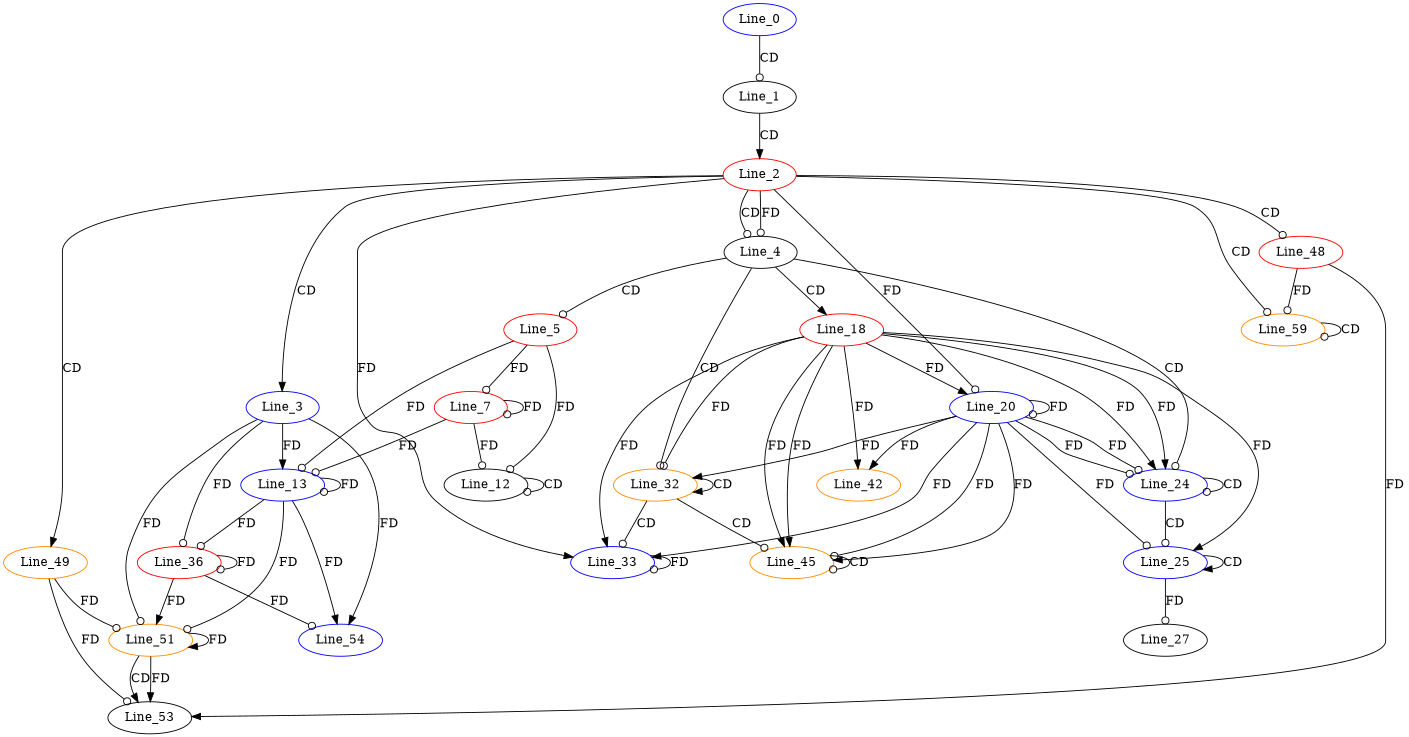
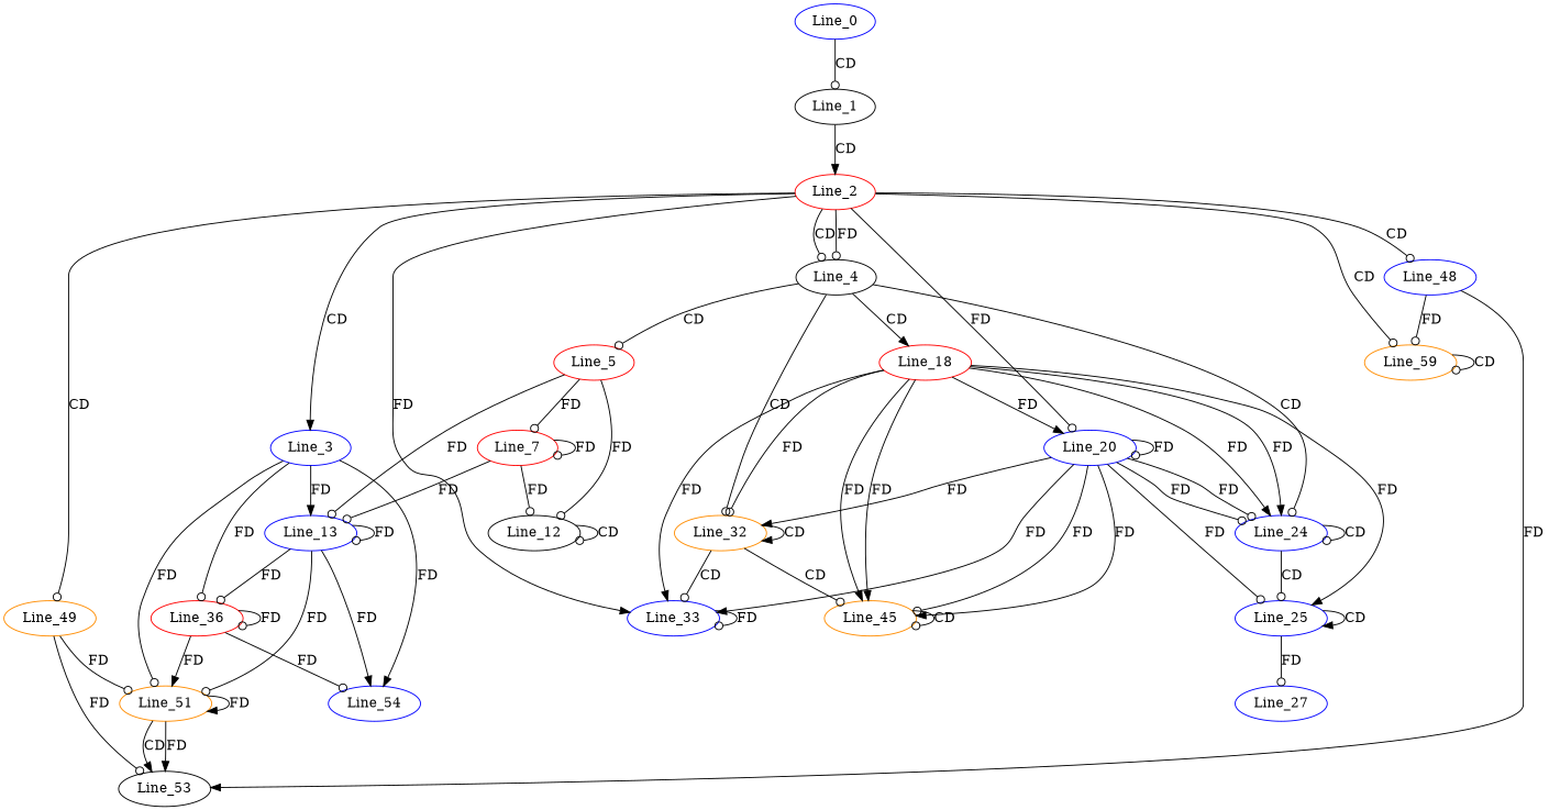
  digraph {
    node [color=blue]
    edge [arrowhead=odot]
    Line_1 [color=black]
    Line_0
    Line_2 [color=red]
    Line_3
    Line_4 [color=black]
    Line_20
    Line_33
-   Line_48 [color=red]
+   Line_48
    Line_49 [color=darkorange]
    Line_59 [color=darkorange]
    Line_13
    Line_36 [color=red]
    Line_51 [color=darkorange]
    Line_54
    Line_5 [color=red]
    Line_18 [color=red]
    Line_24
    Line_32 [color=darkorange]
    Line_25
-   Line_42 [color=darkorange]
    n21 [color=darkorange label=Line_45]
    n22 [color=black label=Line_53]
    Line_7 [color=red]
    Line_12 [color=black]
-   Line_27 [color=black]
+   Line_27
    Line_1 -> Line_2 [arrowhead=normal label=CD]
    Line_0 -> Line_1 [label=CD]
    Line_2 -> Line_3 [arrowhead=normal label=CD]
    Line_2 -> Line_4 [label=CD]
    Line_2 -> Line_4 [label=FD]
    Line_2 -> Line_20 [label=FD]
    Line_2 -> Line_33 [arrowhead=normal label=FD]
    Line_2 -> Line_48 [label=CD]
-   Line_2 -> Line_49 [arrowhead=normal label=CD]
+   Line_2 -> Line_49 [label=CD]
    Line_2 -> Line_59 [label=CD]
    Line_3 -> Line_13 [arrowhead=normal label=FD]
    Line_3 -> Line_36 [label=FD]
    Line_3 -> Line_51 [label=FD]
    Line_3 -> Line_54 [arrowhead=normal label=FD]
    Line_4 -> Line_5 [label=CD]
    Line_4 -> Line_18 [arrowhead=normal label=CD]
    Line_4 -> Line_24 [label=CD]
    Line_4 -> Line_32 [label=CD]
    Line_20 -> Line_20 [label=FD]
    Line_20 -> Line_33 [arrowhead=normal label=FD]
    Line_20 -> Line_24 [label=FD]
    Line_20 -> Line_24 [label=FD]
    Line_20 -> Line_32 [arrowhead=normal label=FD]
    Line_20 -> Line_25 [label=FD]
-   Line_20 -> Line_42 [arrowhead=normal label=FD]
    Line_20 -> n21 [arrowhead=normal label=FD]
    Line_20 -> n21 [label=FD]
    Line_33 -> Line_33 [label=FD]
    Line_48 -> Line_59 [label=FD]
    Line_48 -> n22 [arrowhead=normal label=FD]
    Line_49 -> Line_51 [label=FD]
    Line_49 -> n22 [label=FD]
    Line_59 -> Line_59 [label=CD]
    Line_13 -> Line_13 [label=FD]
    Line_13 -> Line_36 [label=FD]
    Line_13 -> Line_51 [label=FD]
    Line_13 -> Line_54 [arrowhead=normal label=FD]
    Line_36 -> Line_36 [label=FD]
    Line_36 -> Line_51 [arrowhead=normal label=FD]
    Line_36 -> Line_54 [label=FD]
    Line_51 -> Line_51 [arrowhead=normal label=FD]
    Line_51 -> n22 [arrowhead=normal label=CD]
    Line_51 -> n22 [arrowhead=normal label=FD]
    Line_5 -> Line_13 [label=FD]
    Line_5 -> Line_7 [label=FD]
    Line_5 -> Line_12 [label=FD]
    Line_18 -> Line_20 [arrowhead=normal label=FD]
    Line_18 -> Line_33 [arrowhead=normal label=FD]
    Line_18 -> Line_24 [arrowhead=normal label=FD]
    Line_18 -> Line_24 [arrowhead=normal label=FD]
    Line_18 -> Line_32 [label=FD]
    Line_18 -> Line_25 [arrowhead=normal label=FD]
-   Line_18 -> Line_42 [arrowhead=normal label=FD]
    Line_18 -> n21 [arrowhead=normal label=FD]
    Line_18 -> n21 [arrowhead=normal label=FD]
    Line_24 -> Line_24 [label=CD]
    Line_24 -> Line_25 [label=CD]
    Line_32 -> Line_33 [label=CD]
    Line_32 -> Line_32 [arrowhead=normal label=CD]
    Line_32 -> n21 [label=CD]
    Line_25 -> Line_25 [arrowhead=normal label=CD]
    Line_25 -> Line_27 [label=FD]
    n21 -> n21 [label=CD]
    Line_7 -> Line_13 [label=FD]
    Line_7 -> Line_7 [label=FD]
    Line_7 -> Line_12 [label=FD]
    Line_12 -> Line_12 [label=CD]
  }
